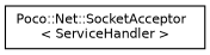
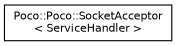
  digraph {
    rankdir=TB
-   n1 [color=black fillcolor=white fontname=Helvetica fontsize=10 height=0.2 label="Poco::Net::SocketAcceptor\l\< ServiceHandler \>" shape=record style=filled width=0.4]
+   n1 [color=black fillcolor=white fontname=Helvetica fontsize=10 height=0.2 label="Poco::Poco::SocketAcceptor\l\< ServiceHandler \>" shape=record style=filled width=0.4]
  }
